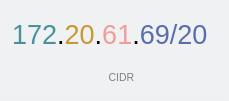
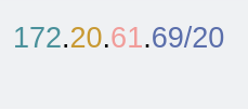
  <mxCell id="0" />
  <mxCell id="1" parent="0" />
  <mxCell id="2" value="&lt;font style=&quot;font-size: 36px&quot;&gt;&lt;font color=&quot;#4a919b&quot;&gt;172&lt;/font&gt;.&lt;font color=&quot;#c89932&quot;&gt;20&lt;/font&gt;.&lt;font color=&quot;#f19c99&quot;&gt;61&lt;/font&gt;.&lt;font color=&quot;#5a6eab&quot;&gt;69/20&amp;nbsp;&lt;/font&gt;&lt;/font&gt;" style="text;html=1;strokeColor=none;fillColor=none;align=center;verticalAlign=middle;whiteSpace=wrap;rounded=0;" parent="1" vertex="1"><mxGeometry x="20.38" y="20" width="262" height="50" as="geometry" /></mxCell>
- <mxCell id="3" value="&lt;font&gt;&lt;font color=&quot;#808080&quot; style=&quot;font-size: 14px&quot;&gt;CIDR&lt;/font&gt;&lt;br&gt;&lt;/font&gt;" style="text;html=1;strokeColor=none;fillColor=none;align=center;verticalAlign=middle;whiteSpace=wrap;rounded=0;" parent="1" vertex="1"><mxGeometry x="62" y="92" width="198.75" height="20" as="geometry" /></mxCell>
